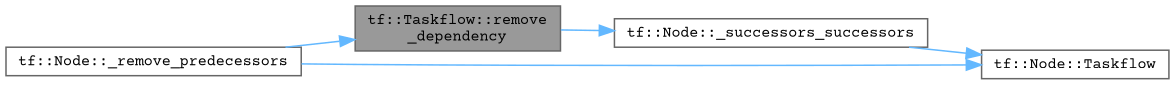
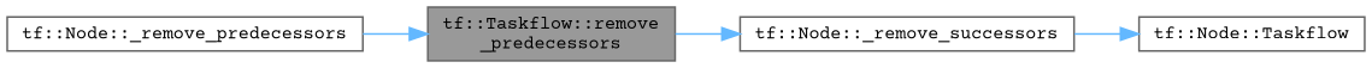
  digraph {
    fontname="Courier Prime"
    rankdir=LR
    node [color=grey40 fillcolor=white fontname="Courier Prime" fontsize=10 shape=box style=filled]
    edge [color=steelblue1 fontname="Courier Prime" fontsize=10 labelfontname=Helvetica labelfontsize=10 style=solid]
-   n1 [color=gray40 fillcolor=grey60 fontcolor=black height=0.2 label="tf::Taskflow::remove\l_dependency" width=0.4]
-   n2 [height=0.2 label="tf::Node::_successors_successors" width=0.4]
+   n1 [color=gray40 fillcolor=grey60 fontcolor=black height=0.2 label="tf::Taskflow::remove\l_predecessors" width=0.4]
+   n2 [height=0.2 label="tf::Node::_remove_successors" width=0.4]
    n3 [height=0.2 label="tf::Node::_remove_predecessors" width=0.4]
    n4 [height=0.2 label="tf::Node::Taskflow" width=0.4]
    n1 -> n2
    n2 -> n4
    n3 -> n1
-   n3 -> n4
  }
